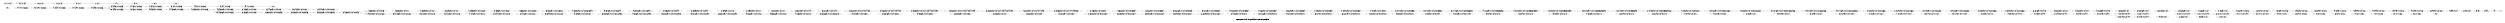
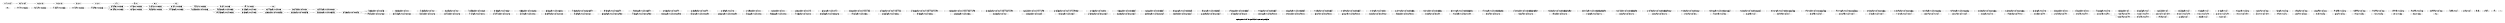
  digraph {
    label="Tree-decomposition of width 4 for register allocator (function _send_queued_packet)"
    rankdir=LR
    n1 [label="0 | : "]
    n2 [label="1 | 94 : "]
    n3 [label="2 | 93 94 : "]
    n4 [label="3 | 5 93 : 0 1 2 3 4 "]
    n5 [label="193 | 93 : "]
    n6 [label="4 | 5 92 93 : 0 1 2 3 4 "]
    n7 [label="5 | 5 91 92 93 : 0 1 2 3 4 67 68 "]
    n8 [label="6 | 5 90 91 93 : 0 1 2 3 4 67 68 "]
    n9 [label="192 | 5 91 93 : 0 1 2 3 4 67 68 "]
    n10 [label="7 | 5 89 90 93 : 0 1 2 3 4 67 68 "]
    n11 [label="191 | 5 90 93 : 0 1 2 3 4 67 68 "]
    n12 [label="8 | 5 88 89 93 : 0 1 2 3 4 67 68 "]
    n13 [label="190 | 5 89 93 : 0 1 2 3 4 67 68 "]
    n14 [label="9 | 5 87 88 93 : 0 1 2 3 4 67 68 "]
    n15 [label="189 | 5 88 93 : 0 1 2 3 4 67 68 "]
    n16 [label="10 | 5 86 87 93 : 0 1 2 3 4 67 68 "]
    n17 [label="188 | 5 87 93 : 0 1 2 3 4 67 68 "]
    n18 [label="11 | 5 85 86 93 : 0 1 2 3 4 "]
    n19 [label="187 | 5 86 93 : 0 1 2 3 4 "]
    n20 [label="12 | 5 84 85 86 93 : 0 1 2 3 4 "]
    n21 [label="13 | 5 83 84 86 93 : 0 1 2 3 4 "]
    n22 [label="186 | 5 84 86 93 : 0 1 2 3 4 "]
    n23 [label="14 | 5 82 83 86 93 : 0 1 2 3 4 21 22 "]
    n24 [label="185 | 5 83 86 93 : 0 1 2 3 4 "]
    n25 [label="15 | 5 81 82 86 93 : 0 1 2 3 4 21 22 "]
    n26 [label="184 | 5 82 86 93 : 0 1 2 3 4 21 22 "]
    n27 [label="16 | 5 80 81 86 93 : 0 1 2 3 4 21 22 61 62 65 66 "]
    n28 [label="183 | 5 81 86 93 : 0 1 2 3 4 21 22 "]
    n29 [label="17 | 5 79 80 86 93 : 0 1 2 3 4 21 22 61 62 65 66 "]
    n30 [label="182 | 5 80 86 93 : 0 1 2 3 4 21 22 61 62 65 66 "]
    n31 [label="18 | 5 78 79 86 93 : 0 1 2 3 4 21 22 61 62 65 66 "]
    n32 [label="181 | 5 79 86 93 : 0 1 2 3 4 21 22 61 62 65 66 "]
    n33 [label="19 | 5 77 78 86 93 : 0 1 2 3 4 21 22 61 62 63 64 65 66 "]
    n34 [label="180 | 5 78 86 93 : 0 1 2 3 4 21 22 61 62 65 66 "]
    n35 [label="20 | 5 76 77 86 93 : 0 1 2 3 4 21 22 51 52 61 62 63 64 65 66 "]
    n36 [label="179 | 5 77 86 93 : 0 1 2 3 4 21 22 61 62 63 64 65 66 "]
    n37 [label="21 | 5 75 76 86 93 : 0 1 2 3 4 21 22 51 52 61 62 63 64 "]
    n38 [label="178 | 5 76 86 93 : 0 1 2 3 4 21 22 51 52 61 62 63 64 "]
    n39 [label="22 | 5 74 75 86 93 : 0 1 2 3 4 21 22 51 52 55 56 59 60 61 62 "]
    n40 [label="177 | 5 75 86 93 : 0 1 2 3 4 21 22 51 52 61 62 "]
    n41 [label="23 | 5 73 74 86 93 : 0 1 2 3 4 21 22 51 52 55 56 57 58 59 60 "]
    n42 [label="176 | 5 74 86 93 : 0 1 2 3 4 21 22 51 52 55 56 59 60 "]
    n43 [label="24 | 5 72 73 86 93 : 0 1 2 3 4 21 22 51 52 55 56 57 58 59 60 "]
    n44 [label="175 | 5 73 86 93 : 0 1 2 3 4 21 22 51 52 55 56 57 58 59 60 "]
    n45 [label="25 | 5 71 72 86 93 : 0 1 2 3 4 21 22 51 52 55 56 57 58 "]
    n46 [label="174 | 5 72 86 93 : 0 1 2 3 4 21 22 51 52 55 56 57 58 "]
    n47 [label="26 | 5 70 71 86 93 : 0 1 2 3 4 21 22 51 52 55 56 "]
    n48 [label="173 | 5 71 86 93 : 0 1 2 3 4 21 22 51 52 55 56 "]
    n49 [label="27 | 5 69 70 86 93 : 0 1 2 3 4 21 22 51 52 53 54 "]
    n50 [label="172 | 5 70 86 93 : 0 1 2 3 4 21 22 51 52 "]
    n51 [label="28 | 5 68 69 86 93 : 0 1 2 3 4 21 22 51 52 53 54 "]
    n52 [label="171 | 5 69 86 93 : 0 1 2 3 4 21 22 51 52 53 54 "]
    n53 [label="29 | 5 67 68 86 93 : 0 1 2 3 4 21 22 51 52 53 54 "]
    n54 [label="170 | 5 68 86 93 : 0 1 2 3 4 21 22 51 52 53 54 "]
    n55 [label="30 | 5 66 67 86 93 : 0 1 2 3 4 21 22 51 52 53 54 "]
    n56 [label="169 | 5 67 86 93 : 0 1 2 3 4 21 22 51 52 53 54 "]
    n57 [label="31 | 5 65 66 86 93 : 0 1 2 3 4 21 22 51 52 53 54 "]
    n58 [label="168 | 5 66 86 93 : 0 1 2 3 4 21 22 51 52 53 54 "]
    n59 [label="32 | 5 64 65 86 93 : 0 1 2 3 4 21 22 41 42 47 48 49 50 51 52 "]
    n60 [label="167 | 5 65 86 93 : 0 1 2 3 4 21 22 51 52 "]
    n61 [label="33 | 5 63 64 86 93 : 0 1 2 3 4 21 22 41 42 43 44 45 46 47 48 49 50 "]
    n62 [label="166 | 5 64 86 93 : 0 1 2 3 4 21 22 41 42 47 48 49 50 "]
    n63 [label="34 | 5 62 63 86 93 : 0 1 2 3 4 21 22 41 42 43 44 45 46 47 48 49 50 "]
    n64 [label="165 | 5 63 86 93 : 0 1 2 3 4 21 22 41 42 43 44 45 46 47 48 49 50 "]
    n65 [label="35 | 5 61 62 86 93 : 0 1 2 3 4 21 22 41 42 43 44 45 46 "]
    n66 [label="164 | 5 62 86 93 : 0 1 2 3 4 21 22 41 42 43 44 45 46 "]
    n67 [label="36 | 5 60 61 86 93 : 0 1 2 3 4 21 22 41 42 "]
    n68 [label="163 | 5 61 86 93 : 0 1 2 3 4 21 22 41 42 "]
    n69 [label="37 | 5 59 60 86 93 : 0 1 2 3 4 21 22 "]
    n70 [label="162 | 5 60 86 93 : 0 1 2 3 4 21 22 "]
    n71 [label="38 | 5 58 59 86 93 : 0 1 2 3 4 21 22 39 40 "]
    n72 [label="161 | 5 59 86 93 : 0 1 2 3 4 21 22 "]
    n73 [label="39 | 5 57 58 86 93 : 0 1 2 3 4 21 22 38 39 40 "]
    n74 [label="160 | 5 58 86 93 : 0 1 2 3 4 21 22 39 40 "]
    n75 [label="40 | 5 56 57 86 93 : 0 1 2 3 4 21 22 36 37 38 39 40 "]
    n76 [label="159 | 5 57 86 93 : 0 1 2 3 4 21 22 38 39 40 "]
    n77 [label="41 | 5 55 56 86 93 : 0 1 2 3 4 21 22 36 37 38 "]
    n78 [label="158 | 5 56 86 93 : 0 1 2 3 4 21 22 36 37 38 "]
    n79 [label="42 | 5 54 55 86 93 : 0 1 2 3 4 21 22 36 37 "]
    n80 [label="157 | 5 55 86 93 : 0 1 2 3 4 21 22 36 37 "]
    n81 [label="43 | 5 53 54 86 93 : 0 1 2 3 4 21 22 "]
    n82 [label="156 | 5 54 86 93 : 0 1 2 3 4 21 22 "]
    n83 [label="44 | 5 52 53 86 93 : 0 1 2 3 4 21 22 34 35 "]
    n84 [label="155 | 5 53 86 93 : 0 1 2 3 4 21 22 "]
    n85 [label="45 | 5 51 52 86 93 : 0 1 2 3 4 21 22 33 34 35 "]
    n86 [label="154 | 5 52 86 93 : 0 1 2 3 4 21 22 34 35 "]
    n87 [label="149 | 5 43 86 93 : 0 1 2 3 4 21 22 27 28 32 "]
    n88 [label="46 | 5 50 51 86 93 : 0 1 2 3 4 21 22 33 34 35 "]
    n89 [label="153 | 5 51 86 93 : 0 1 2 3 4 21 22 33 34 35 "]
    n90 [label="47 | 45 48 49 : 0 1 21 22 32 33 "]
    n91 [label="101 | 45 49 : 0 1 21 22 32 33 "]
    n92 [label="94 | 45 49 50 : 0 1 21 22 32 33 "]
    n93 [label="48 | 45 47 50 : 0 1 21 22 32 33 "]
    n94 [label="103 | 45 47 : 0 1 21 22 32 33 "]
    n95 [label="49 | 45 46 47 : 0 1 21 22 32 33 "]
    n96 [label="198 | 46 47 : 0 1 21 22 33 "]
    n97 [label="199 | 47 : 0 1 21 22 33 "]
    n98 [label="50 | 5 44 45 86 93 : 0 1 2 3 4 21 22 32 "]
    n99 [label="150 | 5 44 86 93 : 0 1 2 3 4 21 22 32 "]
    n100 [label="51 | 5 43 44 86 93 : 0 1 2 3 4 21 22 27 28 32 "]
    n101 [label="52 | 5 42 43 86 93 : 0 1 2 3 4 21 22 27 28 32 "]
    n102 [label="148 | 5 42 86 93 : 0 1 2 3 4 21 22 27 28 "]
    n103 [label="53 | 5 41 42 86 93 : 0 1 2 3 4 21 22 27 28 "]
    n104 [label="147 | 5 41 86 93 : 0 1 2 3 4 21 22 27 28 "]
    n105 [label="54 | 5 40 41 86 93 : 0 1 2 3 4 21 22 27 28 "]
    n106 [label="146 | 5 40 86 93 : 0 1 2 3 4 21 22 27 28 "]
    n107 [label="55 | 5 39 40 86 93 : 0 1 2 3 4 21 22 27 28 31 "]
    n108 [label="145 | 5 39 86 93 : 0 1 2 3 4 21 22 27 28 31 "]
    n109 [label="56 | 5 38 39 86 93 : 0 1 2 3 4 21 22 27 28 29 30 31 "]
    n110 [label="144 | 5 38 86 93 : 0 1 2 3 4 21 22 27 28 29 30 31 "]
    n111 [label="57 | 5 37 38 86 93 : 0 1 2 3 4 21 22 27 28 29 30 31 "]
    n112 [label="143 | 5 37 86 93 : 0 1 2 3 4 21 22 27 28 29 30 "]
    n113 [label="58 | 5 36 37 86 93 : 0 1 2 3 4 21 22 27 28 29 30 "]
    n114 [label="142 | 5 36 86 93 : 0 1 2 3 4 21 22 27 28 "]
    n115 [label="59 | 5 35 36 86 93 : 0 1 2 3 4 21 22 27 28 "]
    n116 [label="141 | 5 35 86 93 : 0 1 2 3 4 21 22 27 28 "]
    n117 [label="60 | 5 34 35 86 93 : 0 1 2 3 4 21 22 25 26 27 28 "]
    n118 [label="140 | 5 34 86 93 : 0 1 2 3 4 21 22 25 26 "]
    n119 [label="61 | 5 33 34 86 93 : 0 1 2 3 4 21 22 25 26 "]
    n120 [label="139 | 5 33 86 93 : 0 1 2 3 4 21 22 25 26 "]
    n121 [label="62 | 5 32 33 86 93 : 0 1 2 3 4 21 22 25 26 "]
    n122 [label="138 | 5 32 86 93 : 0 1 2 3 4 21 22 "]
    n123 [label="63 | 5 31 32 86 93 : 0 1 2 3 4 21 22 23 24 "]
    n124 [label="137 | 5 31 86 93 : 0 1 2 3 4 21 22 23 24 "]
    n125 [label="64 | 5 30 31 86 93 : 0 1 2 3 4 15 16 21 22 23 24 "]
    n126 [label="136 | 5 30 86 93 : 0 1 2 3 4 15 16 21 22 23 24 "]
    n127 [label="65 | 5 29 30 86 93 : 0 1 2 3 4 15 16 21 22 23 24 "]
    n128 [label="135 | 5 29 86 93 : 0 1 2 3 4 15 16 21 22 23 24 "]
    n129 [label="66 | 5 28 29 86 93 : 0 1 2 3 4 15 16 21 22 23 24 "]
    n130 [label="134 | 5 28 86 93 : 0 1 2 3 4 15 16 21 22 "]
    n131 [label="67 | 5 27 28 86 93 : 0 1 2 3 4 15 16 19 20 21 22 "]
    n132 [label="200 | 5 27 86 93 : 0 1 2 3 4 15 16 19 20 21 22 "]
    n133 [label="133 | 5 27 93 : 0 1 2 3 4 15 16 19 20 21 22 "]
    n134 [label="68 | 5 26 27 93 : 0 1 2 3 4 15 16 19 20 21 22 "]
    n135 [label="132 | 5 26 93 : 0 1 2 3 4 15 16 19 20 21 22 "]
    n136 [label="69 | 5 25 26 93 : 0 1 2 3 4 15 16 19 20 21 22 "]
    n137 [label="131 | 5 25 93 : 0 1 2 3 4 15 16 19 20 "]
    n138 [label="70 | 5 24 25 93 : 0 1 2 3 4 15 16 17 18 19 20 "]
    n139 [label="130 | 5 24 93 : 0 1 2 3 4 15 16 17 18 "]
    n140 [label="71 | 5 23 24 93 : 0 1 2 3 4 15 16 17 18 "]
    n141 [label="129 | 5 23 93 : 0 1 2 3 4 15 16 17 18 "]
    n142 [label="72 | 5 22 23 93 : 0 1 2 3 4 15 16 17 18 "]
    n143 [label="128 | 5 22 93 : 0 1 2 3 4 15 16 17 18 "]
    n144 [label="73 | 5 21 22 93 : 0 1 2 3 4 15 16 17 18 "]
    n145 [label="127 | 5 21 93 : 0 1 2 3 4 15 16 "]
    n146 [label="74 | 5 20 21 93 : 0 1 2 3 4 15 16 "]
    n147 [label="126 | 5 20 93 : 0 1 2 3 4 "]
    n148 [label="75 | 5 19 20 93 : 0 1 2 3 4 13 14 "]
    n149 [label="125 | 5 19 93 : 0 1 2 3 4 13 14 "]
    n150 [label="76 | 5 18 19 93 : 0 1 2 3 4 11 12 13 14 "]
    n151 [label="124 | 5 18 93 : 0 1 2 3 4 11 12 13 14 "]
    n152 [label="77 | 5 17 18 93 : 0 1 2 3 4 11 12 13 14 "]
    n153 [label="123 | 5 17 93 : 0 1 2 3 4 11 12 13 14 "]
    n154 [label="78 | 5 16 17 93 : 0 1 2 3 4 11 12 13 14 "]
    n155 [label="122 | 5 16 93 : 0 1 2 3 4 11 12 "]
    n156 [label="79 | 5 15 16 93 : 0 1 2 3 4 9 10 11 12 "]
    n157 [label="121 | 5 15 93 : 0 1 2 3 4 9 10 "]
    n158 [label="80 | 5 14 15 93 : 0 1 2 3 4 9 10 "]
    n159 [label="120 | 5 14 93 : 0 1 2 3 4 9 10 "]
    n160 [label="81 | 5 13 14 93 : 0 1 2 3 4 9 10 "]
    n161 [label="97 | 5 13 14 93 : 0 1 2 3 4 9 10 "]
    n162 [label="98 | 5 13 14 93 : 0 1 2 3 4 9 10 "]
    n163 [label="112 | 5 13 14 : 0 1 2 3 4 9 10 "]
    n164 [label="204 | 5 14 93 : 0 1 2 3 4 9 10 "]
+   n165 [label="82 | 5 12 13 14 : 0 1 2 3 4 7 8 9 10 "]
    n166 [label="201 | 5 12 14 : 0 1 2 3 4 7 8 9 10 "]
    n167 [label="111 | 5 12 : 0 1 2 3 4 7 8 9 10 "]
    n168 [label="83 | 5 11 12 : 0 1 2 3 4 7 8 9 10 "]
    n169 [label="110 | 5 11 : 0 1 2 3 4 7 8 9 10 "]
    n170 [label="84 | 5 10 11 : 0 1 2 3 4 7 8 9 10 "]
    n171 [label="109 | 5 10 : 0 1 2 3 4 7 8 "]
    n172 [label="85 | 5 9 10 : 0 1 2 3 4 5 6 7 8 "]
    n173 [label="108 | 5 9 : 0 1 2 3 4 5 6 "]
    n174 [label="86 | 5 8 9 : 0 1 2 3 4 5 6 "]
    n175 [label="107 | 5 8 : 0 1 2 3 4 5 6 "]
    n176 [label="87 | 5 7 8 : 0 1 2 3 4 5 6 "]
    n177 [label="202 | 7 8 : 0 1 2 3 5 6 "]
    n178 [label="203 | 8 : 0 1 2 3 5 6 "]
    n179 [label="88 | 5 6 93 : 0 1 2 3 4 "]
    n180 [label="205 | 5 93 : 0 1 2 3 4 "]
    n181 [label="118 | 5 : 0 1 2 3 4 "]
    n182 [label="117 | 4 : 0 1 2 3 4 "]
    n183 [label="90 | 3 4 : 0 1 2 3 4 "]
    n184 [label="116 | 3 : 0 1 2 3 "]
    n185 [label="91 | 2 3 : 0 1 2 3 "]
    n186 [label="115 | 2 : 0 1 "]
    n187 [label="92 | 1 2 : 0 1 "]
    n188 [label="114 | 1 : "]
    n189 [label="93 | 0 1 : "]
    n190 [label="206 | 1 : "]
    n191 [label="113 | : "]
    n192 [label="95 | 45 49 50 : 0 1 21 22 32 33 "]
    n193 [label="208 | 45 49 50 : 0 1 21 22 32 33 "]
    n194 [label="104 | 45 50 : 0 1 21 22 32 33 "]
    n195 [label="105 | 45 50 : 0 1 21 22 32 33 "]
    n196 [label="96 | 5 45 50 86 93 : 0 1 2 3 4 21 22 32 33 "]
    n197 [label="99 | 5 45 50 86 93 : 0 1 2 3 4 21 22 32 33 "]
    n198 [label="207 | 5 45 50 86 93 : 0 1 2 3 4 21 22 32 33 "]
    n199 [label="151 | 5 45 86 93 : 0 1 2 3 4 21 22 32 "]
    n200 [label="152 | 5 50 86 93 : 0 1 2 3 4 21 22 33 "]
    n201 [label="119 | 5 93 : 0 1 2 3 4 "]
    n202 [label="100 | : "]
    n203 [label="197 | 49 : 0 1 21 22 32 33 "]
    n204 [label="196 | 48 49 : 0 1 21 22 32 33 "]
    n205 [label="102 | : "]
    n206 [label="195 | 45 50 93 : 0 1 21 22 32 33 "]
    n207 [label="194 | 45 50 86 93 : 0 1 21 22 32 33 "]
    n208 [label="106 | : "]
    n2 -> n1
    n3 -> n2
    n4 -> n5
    n5 -> n3
    n6 -> n4
    n7 -> n6
    n8 -> n9
    n9 -> n7
    n10 -> n11
    n11 -> n8
    n12 -> n13
    n13 -> n10
    n14 -> n15
    n15 -> n12
    n16 -> n17
    n17 -> n14
    n18 -> n19
    n19 -> n16
    n20 -> n18
    n21 -> n22
    n22 -> n20
    n23 -> n24
    n24 -> n21
    n25 -> n26
    n26 -> n23
    n27 -> n28
    n28 -> n25
    n29 -> n30
    n30 -> n27
    n31 -> n32
    n32 -> n29
    n33 -> n34
    n34 -> n31
    n35 -> n36
    n36 -> n33
    n37 -> n38
    n38 -> n35
    n39 -> n40
    n40 -> n37
    n41 -> n42
    n42 -> n39
    n43 -> n44
    n44 -> n41
    n45 -> n46
    n46 -> n43
    n47 -> n48
    n48 -> n45
    n49 -> n50
    n50 -> n47
    n51 -> n52
    n52 -> n49
    n53 -> n54
    n54 -> n51
    n55 -> n56
    n56 -> n53
    n57 -> n58
    n58 -> n55
    n59 -> n60
    n60 -> n57
    n61 -> n62
    n62 -> n59
    n63 -> n64
    n64 -> n61
    n65 -> n66
    n66 -> n63
    n67 -> n68
    n68 -> n65
    n69 -> n70
    n70 -> n67
    n71 -> n72
    n72 -> n69
    n73 -> n74
    n74 -> n71
    n75 -> n76
    n76 -> n73
    n77 -> n78
    n78 -> n75
    n79 -> n80
    n80 -> n77
    n81 -> n82
    n82 -> n79
    n83 -> n84
    n84 -> n81
    n85 -> n86
    n86 -> n83
    n86 -> n87
    n87 -> n101
    n88 -> n89
    n89 -> n85
    n90 -> n91
    n91 -> n92
    n92 -> n192
    n92 -> n193
    n93 -> n94
    n94 -> n95
    n95 -> n96
    n96 -> n97
    n97 -> n205
    n98 -> n99
    n99 -> n100
    n101 -> n102
    n102 -> n103
    n103 -> n104
    n104 -> n105
    n105 -> n106
    n106 -> n107
    n107 -> n108
    n108 -> n109
    n109 -> n110
    n110 -> n111
    n111 -> n112
    n112 -> n113
    n113 -> n114
    n114 -> n115
    n115 -> n116
    n116 -> n117
    n117 -> n118
    n118 -> n119
    n119 -> n120
    n120 -> n121
    n121 -> n122
    n122 -> n123
    n123 -> n124
    n124 -> n125
    n125 -> n126
    n126 -> n127
    n127 -> n128
    n128 -> n129
    n129 -> n130
    n130 -> n131
    n131 -> n132
    n132 -> n133
    n133 -> n134
    n134 -> n135
    n135 -> n136
    n136 -> n137
    n137 -> n138
    n138 -> n139
    n139 -> n140
    n140 -> n141
    n141 -> n142
    n142 -> n143
    n143 -> n144
    n144 -> n145
    n145 -> n146
    n146 -> n147
    n147 -> n148
    n148 -> n149
    n149 -> n150
    n150 -> n151
    n151 -> n152
    n152 -> n153
    n153 -> n154
    n154 -> n155
    n155 -> n156
    n156 -> n157
    n157 -> n158
    n158 -> n159
    n159 -> n160
    n160 -> n161
    n160 -> n162
    n161 -> n163
    n162 -> n164
+   n163 -> n165
    n164 -> n201
+   n165 -> n166
    n166 -> n167
    n167 -> n168
    n168 -> n169
    n169 -> n170
    n170 -> n171
    n171 -> n172
    n172 -> n173
    n173 -> n174
    n174 -> n175
    n175 -> n176
    n176 -> n177
    n177 -> n178
    n178 -> n208
    n179 -> n180
    n180 -> n181
    n182 -> n183
    n183 -> n184
    n184 -> n185
    n185 -> n186
    n186 -> n187
    n187 -> n188
    n188 -> n189
    n189 -> n190
    n190 -> n191
    n192 -> n194
    n193 -> n195
    n194 -> n93
    n195 -> n206
    n196 -> n197
    n196 -> n198
    n197 -> n199
    n198 -> n200
    n199 -> n98
    n200 -> n88
    n201 -> n179
    n202 -> n203
    n203 -> n204
    n204 -> n90
    n206 -> n207
    n207 -> n196
  }
